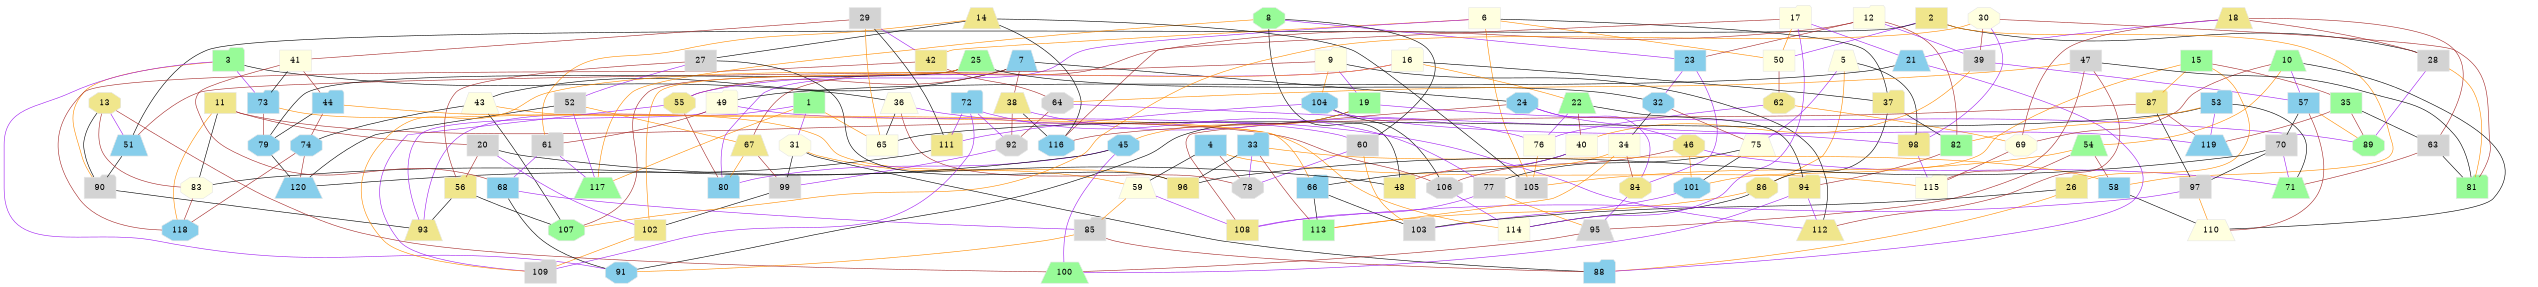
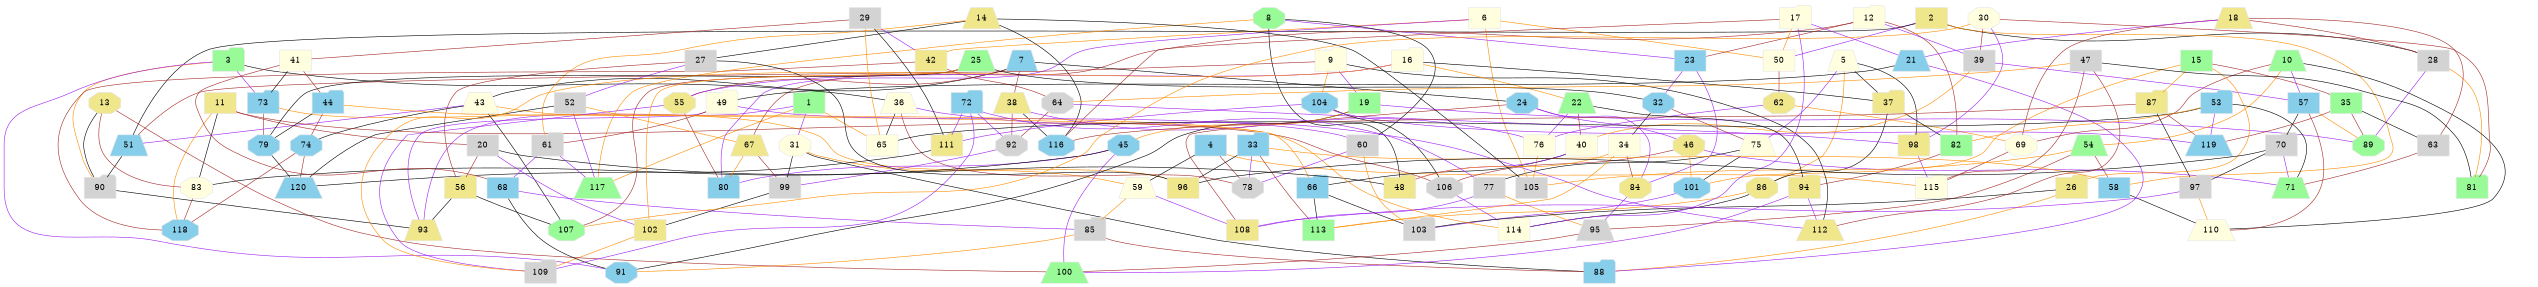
  graph {
    node [color=gray90 fillcolor=skyblue shape=folder style=filled]
    edge [color=black]
    1 [fillcolor=palegreen]
    31 [fillcolor=lightyellow shape=octagon]
    65 [fillcolor=lightyellow shape=box]
    93 [fillcolor=khaki shape=trapezium]
    117 [fillcolor=palegreen shape=trapezium]
    59 [fillcolor=lightyellow shape=trapezium]
    88
    99 [fillcolor=lightgrey]
    2 [fillcolor=khaki shape=box]
    28 [fillcolor=lightgrey shape=box]
    50 [fillcolor=lightyellow shape=box]
    51 [shape=trapezium]
    58 [shape=box]
    89 [fillcolor=palegreen shape=octagon]
    81 [fillcolor=palegreen]
    62 [fillcolor=khaki shape=octagon]
    90 [fillcolor=lightgrey]
    110 [fillcolor=lightyellow shape=trapezium]
    3 [fillcolor=palegreen]
    36 [fillcolor=lightyellow shape=trapezium]
    73
    91 [shape=octagon]
    78 [fillcolor=lightgrey shape=octagon]
    112 [fillcolor=khaki shape=trapezium]
    79 [shape=octagon]
    96 [fillcolor=khaki shape=box]
    4 [shape=box]
    115 [fillcolor=lightyellow]
    108 [fillcolor=khaki shape=box]
    85 [fillcolor=lightgrey]
    69 [fillcolor=lightyellow shape=octagon]
    76 [fillcolor=lightyellow shape=box]
    5 [fillcolor=lightyellow shape=trapezium]
    37 [fillcolor=khaki]
    75 [fillcolor=lightyellow shape=trapezium]
    86 [fillcolor=khaki shape=octagon]
    98 [fillcolor=khaki]
    82 [fillcolor=palegreen shape=box]
    101 [shape=octagon]
    77 [fillcolor=lightgrey shape=box]
    114 [fillcolor=lightyellow]
    113 [fillcolor=palegreen shape=box]
    6 [fillcolor=lightyellow shape=box]
    42 [fillcolor=khaki shape=box]
    80
    105 [fillcolor=lightgrey shape=box]
    118 [shape=octagon]
    64 [fillcolor=lightgrey shape=octagon]
    7 [shape=trapezium]
    24 [shape=octagon]
    38 [fillcolor=khaki shape=trapezium]
    43 [fillcolor=lightyellow shape=trapezium]
    55 [fillcolor=khaki shape=octagon]
    84 [fillcolor=khaki shape=octagon]
    46 [fillcolor=khaki shape=octagon]
    116 [shape=octagon]
    92 [fillcolor=lightgrey shape=octagon]
    107 [fillcolor=palegreen shape=octagon]
    66
    74 [shape=octagon]
    109 [fillcolor=lightgrey]
    8 [fillcolor=palegreen shape=octagon]
    23 [shape=box]
    48 [fillcolor=khaki]
    60 [fillcolor=lightgrey shape=box]
    32 [shape=octagon]
    103 [fillcolor=lightgrey]
    9 [fillcolor=lightyellow]
    19 [fillcolor=palegreen shape=box]
    104 [shape=octagon]
    45 [shape=octagon]
    106 [fillcolor=lightgrey shape=octagon]
    111 [fillcolor=khaki]
    119 [shape=trapezium]
    10 [fillcolor=palegreen shape=trapezium]
    54 [fillcolor=palegreen shape=trapezium]
    57 [shape=box]
    26 [fillcolor=khaki]
    95 [fillcolor=lightgrey shape=trapezium]
    11 [fillcolor=khaki shape=box]
    20 [fillcolor=lightgrey shape=box]
    83 [fillcolor=lightyellow shape=octagon]
    56 [fillcolor=khaki]
    102 [fillcolor=khaki shape=box]
    12 [fillcolor=lightyellow]
    39 [fillcolor=lightgrey shape=box]
    67 [fillcolor=khaki shape=trapezium]
    40 [fillcolor=lightyellow shape=box]
    94 [fillcolor=khaki]
    13 [fillcolor=khaki shape=octagon]
    100 [fillcolor=palegreen shape=trapezium]
    14 [fillcolor=khaki shape=trapezium]
    27 [fillcolor=lightgrey shape=box]
    61 [fillcolor=lightgrey]
    52 [fillcolor=lightgrey shape=box]
    68 [shape=box]
    15 [fillcolor=palegreen shape=box]
    35 [fillcolor=palegreen shape=box]
    87 [fillcolor=khaki]
    63 [fillcolor=lightgrey shape=box]
    97 [fillcolor=lightgrey]
    16 [fillcolor=lightyellow]
    22 [fillcolor=palegreen shape=trapezium]
    17 [fillcolor=lightyellow]
    21 [shape=trapezium]
    49 [fillcolor=lightyellow]
    18 [fillcolor=khaki shape=trapezium]
    71 [fillcolor=palegreen shape=trapezium]
    34 [fillcolor=lightyellow]
    25 [fillcolor=palegreen shape=trapezium]
    120 [shape=trapezium]
    29 [fillcolor=lightgrey shape=box]
    41 [fillcolor=lightyellow shape=box]
    44
    30 [fillcolor=lightyellow shape=octagon]
    33
    70 [fillcolor=lightgrey]
    47 [fillcolor=lightgrey shape=box]
    53
    72
    1 -- 31 [color=purple]
    1 -- 65 [color=darkorange]
    1 -- 93 [color=purple]
    1 -- 117 [color=darkorange]
    31 -- 59 [color=darkorange]
    31 -- 88
    31 -- 99
    59 -- 108 [color=purple]
    59 -- 85 [color=darkorange]
    99 -- 102
    2 -- 28
    2 -- 50 [color=purple]
    2 -- 51
    2 -- 58 [color=darkorange]
    28 -- 89 [color=purple]
    28 -- 81 [color=darkorange]
    50 -- 62 [color=brown]
    51 -- 90
    58 -- 110
    62 -- 69 [color=darkorange]
    62 -- 76 [color=purple]
    90 -- 93
    3 -- 90 [color=darkorange]
    3 -- 36
    3 -- 73 [color=purple]
    3 -- 91 [color=purple]
    36 -- 65
    36 -- 78 [color=brown]
    36 -- 112 [color=purple]
    73 -- 79 [color=brown]
    73 -- 96 [color=darkorange]
    79 -- 120
    4 -- 59
    4 -- 78 [color=brown]
    4 -- 115 [color=darkorange]
    85 -- 88 [color=brown]
    85 -- 91 [color=darkorange]
    69 -- 115 [color=brown]
    76 -- 105 [color=darkorange]
-   6 -- 37
+   5 -- 37
    5 -- 75 [color=purple]
    5 -- 86 [color=darkorange]
    5 -- 98
    37 -- 86
    37 -- 82
    75 -- 101
    75 -- 77
    86 -- 114
    86 -- 113 [color=darkorange]
    98 -- 115 [color=purple]
    82 -- 94 [color=brown]
    101 -- 103 [color=purple]
    77 -- 108 [color=purple]
    77 -- 95 [color=darkorange]
    6 -- 50 [color=darkorange]
    6 -- 42 [color=darkorange]
    6 -- 80 [color=purple]
    6 -- 105 [color=darkorange]
    42 -- 118 [color=brown]
    42 -- 64 [color=brown]
    64 -- 98 [color=purple]
    64 -- 92 [color=brown]
    7 -- 24
    7 -- 38 [color=brown]
    7 -- 43
    7 -- 55 [color=brown]
    24 -- 108 [color=brown]
    24 -- 84 [color=purple]
    24 -- 46 [color=purple]
    38 -- 76 [color=purple]
    38 -- 116
    38 -- 92 [color=brown]
    43 -- 107
    43 -- 66 [color=darkorange]
    43 -- 74
    55 -- 80 [color=brown]
    55 -- 109 [color=purple]
    84 -- 95 [color=purple]
    46 -- 101 [color=darkorange]
    46 -- 106 [color=brown]
    46 -- 71 [color=purple]
    92 -- 99 [color=purple]
    66 -- 113
    66 -- 103
    74 -- 118 [color=brown]
    74 -- 120 [color=brown]
    8 -- 117 [color=darkorange]
    8 -- 23 [color=purple]
    8 -- 48
    8 -- 60
    23 -- 84 [color=purple]
    23 -- 32 [color=purple]
    60 -- 78 [color=purple]
    60 -- 103 [color=darkorange]
    32 -- 75 [color=brown]
    32 -- 34
    9 -- 51 [color=brown]
    9 -- 112
    9 -- 19 [color=purple]
    9 -- 104 [color=darkorange]
    19 -- 89 [color=purple]
    19 -- 91
    19 -- 45 [color=darkorange]
    104 -- 106
    104 -- 111 [color=purple]
    104 -- 119 [color=purple]
    45 -- 80 [color=purple]
    45 -- 83
    45 -- 100 [color=purple]
    106 -- 114 [color=purple]
    111 -- 120
    10 -- 110
    10 -- 69 [color=brown]
    10 -- 54 [color=darkorange]
    10 -- 57 [color=purple]
    54 -- 58 [color=brown]
    54 -- 105 [color=darkorange]
    54 -- 95 [color=brown]
    57 -- 89 [color=darkorange]
    57 -- 110 [color=brown]
    57 -- 70
    26 -- 88 [color=darkorange]
    26 -- 103
    95 -- 100 [color=brown]
    11 -- 118 [color=darkorange]
    11 -- 106 [color=brown]
    11 -- 20 [color=brown]
    11 -- 83
    20 -- 48
    20 -- 56 [color=brown]
    20 -- 102 [color=purple]
    83 -- 118 [color=brown]
    56 -- 93
    56 -- 107
    102 -- 109 [color=darkorange]
    12 -- 82 [color=brown]
    12 -- 23 [color=brown]
    12 -- 39 [color=purple]
    12 -- 67 [color=brown]
    39 -- 57 [color=purple]
    39 -- 40 [color=darkorange]
    67 -- 99 [color=brown]
    67 -- 80 [color=darkorange]
    40 -- 66
    40 -- 48 [color=purple]
    94 -- 112 [color=purple]
    94 -- 100 [color=purple]
-   13 -- 51 [color=purple]
+   43 -- 51 [color=purple]
    13 -- 90
    13 -- 83 [color=brown]
    13 -- 100 [color=brown]
    14 -- 105
    14 -- 116
    14 -- 27
    14 -- 61 [color=darkorange]
    27 -- 96
    27 -- 56 [color=brown]
    27 -- 52 [color=purple]
    61 -- 117 [color=purple]
    61 -- 68 [color=purple]
    52 -- 117 [color=purple]
    52 -- 67 [color=darkorange]
    52 -- 120
    68 -- 91
    68 -- 85 [color=purple]
    15 -- 101 [color=darkorange]
    15 -- 26 [color=darkorange]
    15 -- 35 [color=brown]
    15 -- 87 [color=darkorange]
    35 -- 89 [color=brown]
    35 -- 119 [color=brown]
    35 -- 63
    87 -- 116 [color=brown]
    87 -- 119 [color=brown]
    87 -- 97
-   63 -- 81
    63 -- 71 [color=brown]
    97 -- 110 [color=darkorange]
    97 -- 108 [color=purple]
    16 -- 37
    16 -- 55 [color=purple]
    16 -- 109 [color=darkorange]
    16 -- 22 [color=darkorange]
    22 -- 76 [color=purple]
    22 -- 40 [color=brown]
    22 -- 94
    17 -- 50 [color=darkorange]
    17 -- 114 [color=purple]
    17 -- 116 [color=brown]
    17 -- 21 [color=purple]
    21 -- 88 [color=purple]
    21 -- 49
    49 -- 93 [color=purple]
    49 -- 60 [color=purple]
    49 -- 61 [color=brown]
    18 -- 28 [color=brown]
    18 -- 69 [color=brown]
    18 -- 63 [color=brown]
    18 -- 21 [color=purple]
    34 -- 113 [color=darkorange]
    34 -- 84 [color=brown]
    34 -- 48 [color=darkorange]
    25 -- 79
    25 -- 107 [color=brown]
    25 -- 32
    25 -- 102 [color=darkorange]
    29 -- 65 [color=darkorange]
    29 -- 42 [color=purple]
    29 -- 111
    29 -- 41 [color=brown]
    41 -- 73
    41 -- 68 [color=brown]
    41 -- 44 [color=brown]
    44 -- 79
    44 -- 114 [color=darkorange]
    44 -- 74 [color=brown]
    30 -- 81 [color=brown]
    30 -- 98 [color=purple]
    30 -- 107 [color=darkorange]
    30 -- 39 [color=brown]
    33 -- 58 [color=darkorange]
    33 -- 78 [color=purple]
    33 -- 96
    33 -- 113 [color=brown]
    70 -- 96
    70 -- 97
    70 -- 71 [color=purple]
    47 -- 81
    47 -- 112 [color=brown]
    47 -- 115 [color=brown]
    47 -- 64 [color=darkorange]
    53 -- 65
    53 -- 82 [color=darkorange]
    53 -- 119 [color=purple]
    53 -- 71
    72 -- 77 [color=purple]
    72 -- 92 [color=purple]
    72 -- 109 [color=purple]
    72 -- 111 [color=purple]
  }
